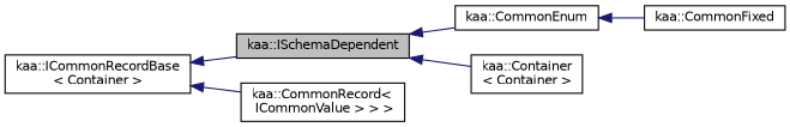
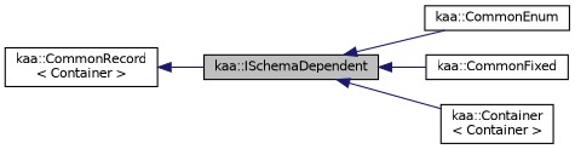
  digraph {
    fontname="DejaVu Sans"
    rankdir=LR
    node [color=black fontname="DejaVu Sans" fontsize=10 shape=record]
    edge [color=midnightblue dir=back fontname="DejaVu Sans" fontsize=10 labelfontname=FreeSans labelfontsize=10 style=solid]
    n1 [fillcolor=grey75 fontcolor=black height=0.2 label="kaa::ISchemaDependent" style=filled width=0.4]
    n2 [height=0.2 label="kaa::CommonEnum" width=0.4]
    n3 [height=0.2 label="kaa::CommonFixed" width=0.4]
    n4 [height=0.2 label="kaa::Container\l\< Container \>" width=0.4]
-   n5 [height=0.2 label="kaa::ICommonRecordBase\l\< Container \>" width=0.4]
-   n6 [height=0.2 label="kaa::CommonRecord\<\l ICommonValue \> \> \>" width=0.4]
+   n5 [height=0.2 label="kaa::CommonRecord\l\< Container \>" width=0.4]
    n1 -> n2
-   n2 -> n3
+   n1 -> n3
    n1 -> n4
    n5 -> n1
-   n5 -> n6
  }
